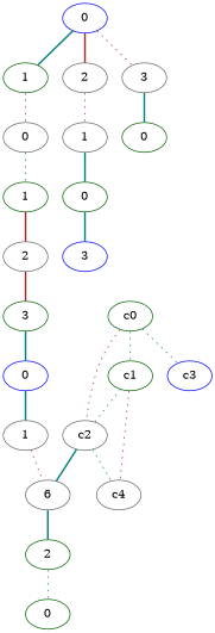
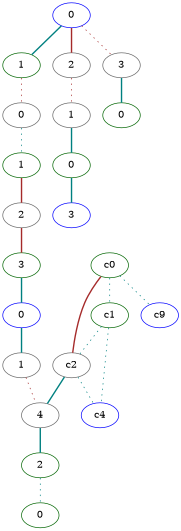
  graph {
    node [color=darkgreen]
    edge [color=teal style=bold]
    n1 [color=blue label=0]
    n2 [label=1]
    n3 [color=gray40 label=2]
    n4 [color=gray40 label=3]
    n5 [color=gray40 label=0]
    n6 [color=gray40 label=1]
    n7 [label=0]
    n8 [label=1]
    n9 [color=gray40 label=2]
    n10 [label=3]
    n11 [color=blue label=0]
    n12 [color=gray40 label=1]
-   n13 [color=gray40 label=6]
+   n13 [color=gray40 label=4]
    n14 [label=2]
    n15 [label=0]
    n16 [label=0]
    n17 [color=blue label=3]
    c0
    c1
    c2 [color=gray40]
-   c3 [color=blue]
-   c4 [color=gray40]
+   c3 [color=blue label=c9]
+   c4 [color=blue]
    n1 -- n2
    n1 -- n3 [color=brown]
    n1 -- n4 [color=brown style=dotted]
    n2 -- n5 [color=brown style=dotted]
    n3 -- n6 [color=brown style=dotted]
    n4 -- n7
    n5 -- n8 [style=dotted]
    n6 -- n16
    n8 -- n9 [color=brown]
    n9 -- n10 [color=brown]
    n10 -- n11
    n11 -- n12
    n12 -- n13 [color=brown style=dotted]
    n13 -- n14
    n14 -- n15 [style=dotted]
    n16 -- n17
    c0 -- c1 [style=dotted]
-   c0 -- c2 [color=brown style=dotted]
+   c0 -- c2 [color=brown]
    c0 -- c3 [style=dotted]
    c1 -- c2 [style=dotted]
-   c1 -- c4 [color=brown style=dotted]
+   c1 -- c4 [style=dotted]
    c2 -- n13
    c2 -- c4 [style=dotted]
  }
